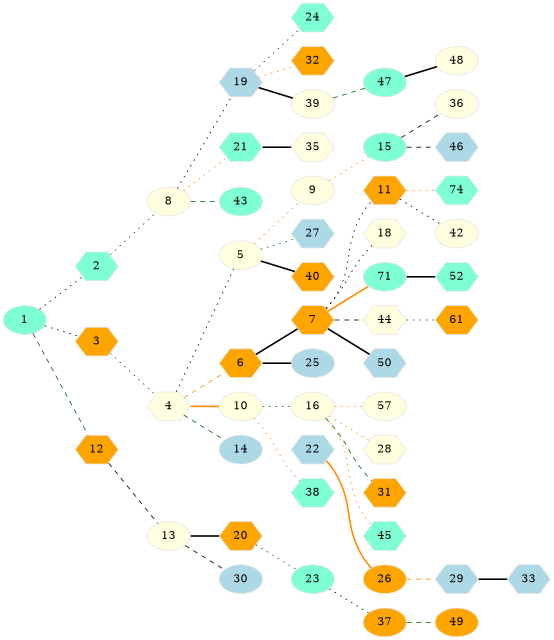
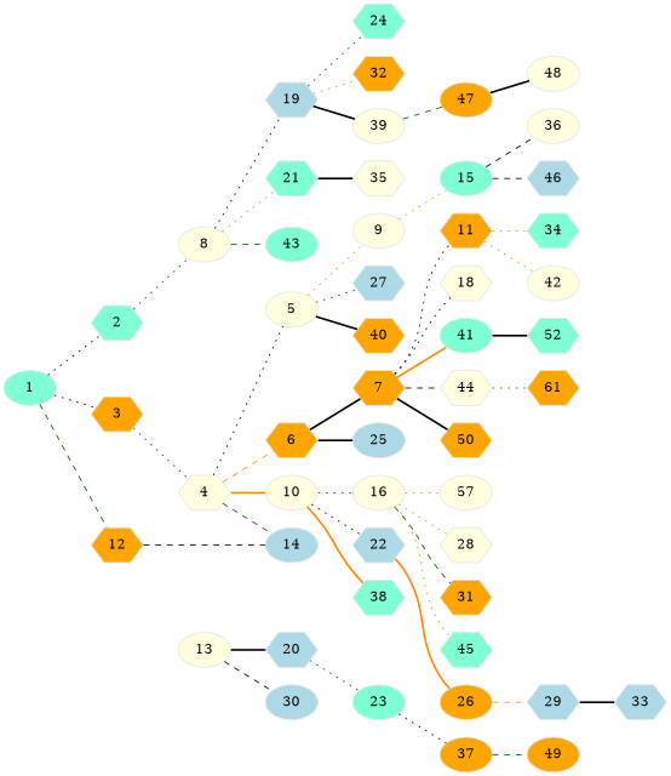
  graph {
    rankdir=LR
    node [color=gray90 fillcolor=lightyellow shape=hexagon style=filled]
    edge [color=black style=dotted weight=1.0]
    1 [fillcolor=aquamarine shape=ellipse]
    2 [fillcolor=aquamarine]
    3 [fillcolor=orange]
    12 [fillcolor=orange]
    8 [shape=ellipse]
    4
    13 [shape=ellipse]
    19 [fillcolor=lightblue]
    21 [fillcolor=aquamarine]
    43 [fillcolor=aquamarine shape=ellipse]
    5 [shape=ellipse]
    6 [fillcolor=orange]
    10 [shape=ellipse]
    14 [fillcolor=lightblue shape=ellipse]
    9 [shape=ellipse]
    27 [fillcolor=lightblue]
    40 [fillcolor=orange]
    7 [fillcolor=orange]
    25 [fillcolor=lightblue shape=ellipse]
    16 [shape=ellipse]
    22 [fillcolor=lightblue]
    38 [fillcolor=aquamarine]
    15 [fillcolor=aquamarine shape=ellipse]
    11 [fillcolor=orange]
    18
-   41 [fillcolor=aquamarine shape=ellipse label=71]
+   41 [fillcolor=aquamarine shape=ellipse]
    44
-   50 [fillcolor=lightblue]
-   34 [fillcolor=aquamarine label=74]
+   50 [fillcolor=orange]
+   34 [fillcolor=aquamarine]
    42 [shape=ellipse]
    52 [fillcolor=aquamarine]
    n32 [fillcolor=orange label=61]
    24 [fillcolor=aquamarine]
    32 [fillcolor=orange]
    39 [shape=ellipse]
    35
    36 [shape=ellipse]
    46 [fillcolor=lightblue]
    n39 [label=57 shape=ellipse]
    28
    31 [fillcolor=orange]
    45 [fillcolor=aquamarine]
    26 [fillcolor=orange shape=ellipse]
-   20 [fillcolor=orange]
+   20 [fillcolor=lightblue]
    30 [fillcolor=lightblue shape=ellipse]
    23 [fillcolor=aquamarine shape=ellipse]
-   47 [fillcolor=aquamarine shape=ellipse]
+   47 [fillcolor=orange shape=ellipse]
    37 [fillcolor=orange shape=ellipse]
    29 [fillcolor=lightblue]
    49 [fillcolor=orange shape=ellipse]
    33 [fillcolor=lightblue]
    48 [shape=ellipse]
    1 -- 2 [weight=2.0]
    1 -- 3
    1 -- 12 [color=darkgreen style=dashed]
    2 -- 8 [color=darkgreen weight=2.0]
    3 -- 4 [color=darkgreen]
-   12 -- 13 [style=dashed]
+   12 -- 14 [style=dashed]
    8 -- 19
    8 -- 21 [color=darkorange]
    8 -- 43 [color=darkgreen style=dashed]
    4 -- 5
    4 -- 6 [color=darkorange style=dashed]
    4 -- 10 [color=darkorange style=bold weight=3.0]
    4 -- 14 [color=darkgreen style=dashed]
    13 -- 20 [style=bold]
    13 -- 30 [style=dashed]
    19 -- 24 [color=darkgreen]
    19 -- 32 [color=darkorange]
    19 -- 39 [style=bold]
    21 -- 35 [style=bold weight=2.0]
    5 -- 9 [color=darkorange]
    5 -- 27 [color=darkgreen]
    5 -- 40 [style=bold]
    6 -- 7 [style=bold]
    6 -- 25 [style=bold]
    10 -- 16 [color=darkgreen]
-   10 -- 38 [color=darkorange]
+   10 -- 22
+   10 -- 38 [color=darkorange style=bold]
    9 -- 15 [color=darkorange]
    7 -- 11
    7 -- 18
    7 -- 41 [color=darkorange style=bold]
    7 -- 44 [style=dashed]
    7 -- 50 [style=bold]
    16 -- n39 [color=darkorange weight=2.0]
    16 -- 28 [color=darkorange]
    16 -- 31 [color=darkgreen style=dashed]
    16 -- 45 [color=darkorange]
    22 -- 26 [color=darkorange style=bold]
    15 -- 36 [style=dashed]
    15 -- 46 [style=dashed]
    11 -- 34 [color=darkorange]
-   11 -- 42
+   11 -- 42 [color=darkorange]
    41 -- 52 [style=bold]
    44 -- n32 [color=darkgreen]
    39 -- 47 [color=darkgreen style=dashed]
    26 -- 29 [color=darkorange style=dashed]
    20 -- 23 [color=darkgreen]
    23 -- 37
    47 -- 48 [style=bold]
    37 -- 49 [color=darkgreen style=dashed]
    29 -- 33 [style=bold]
  }
